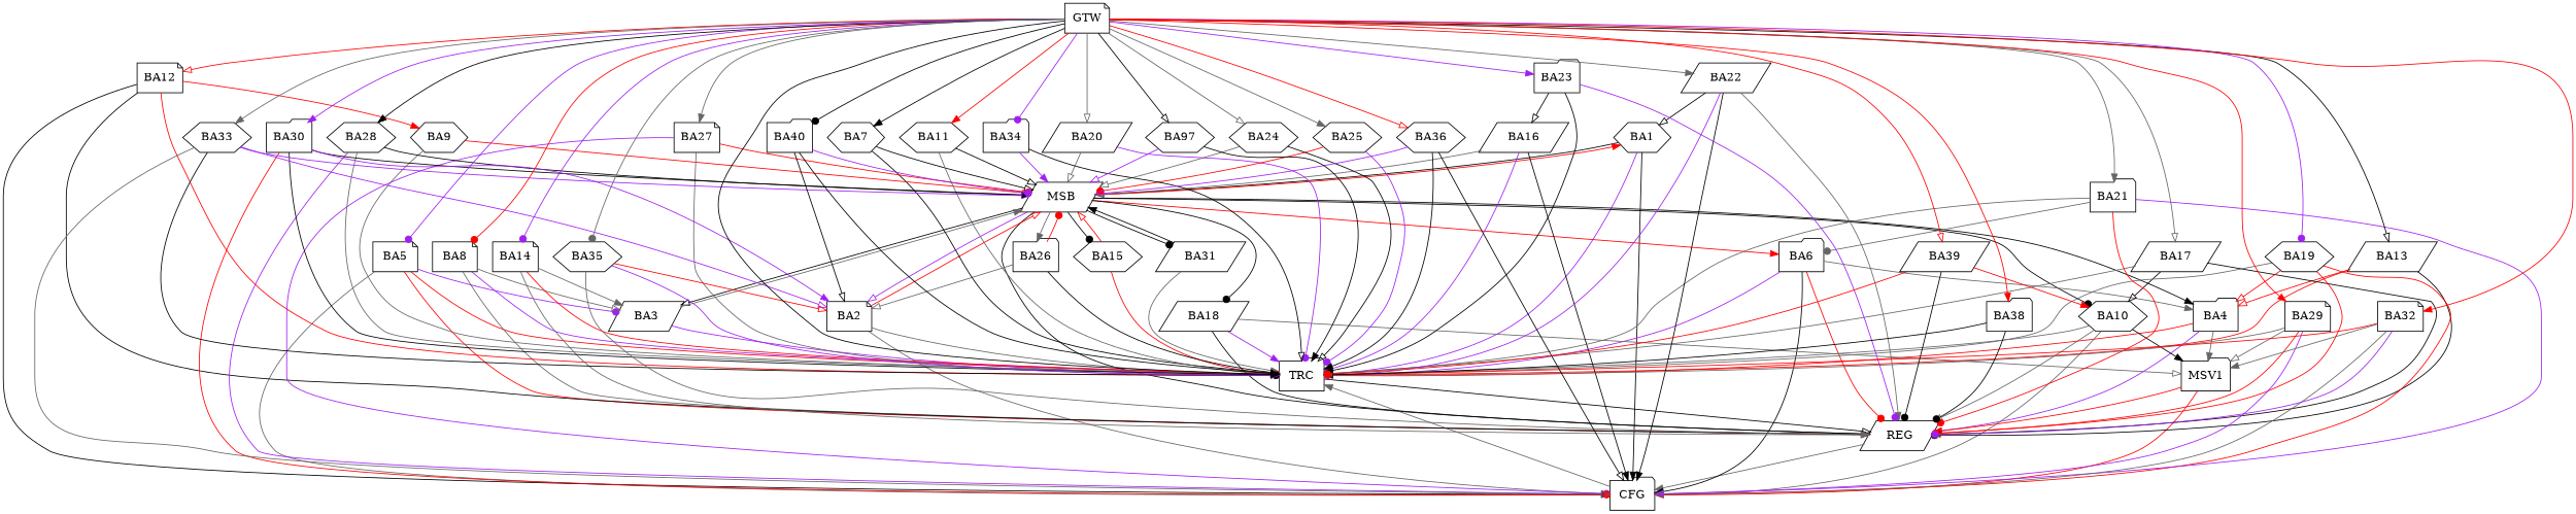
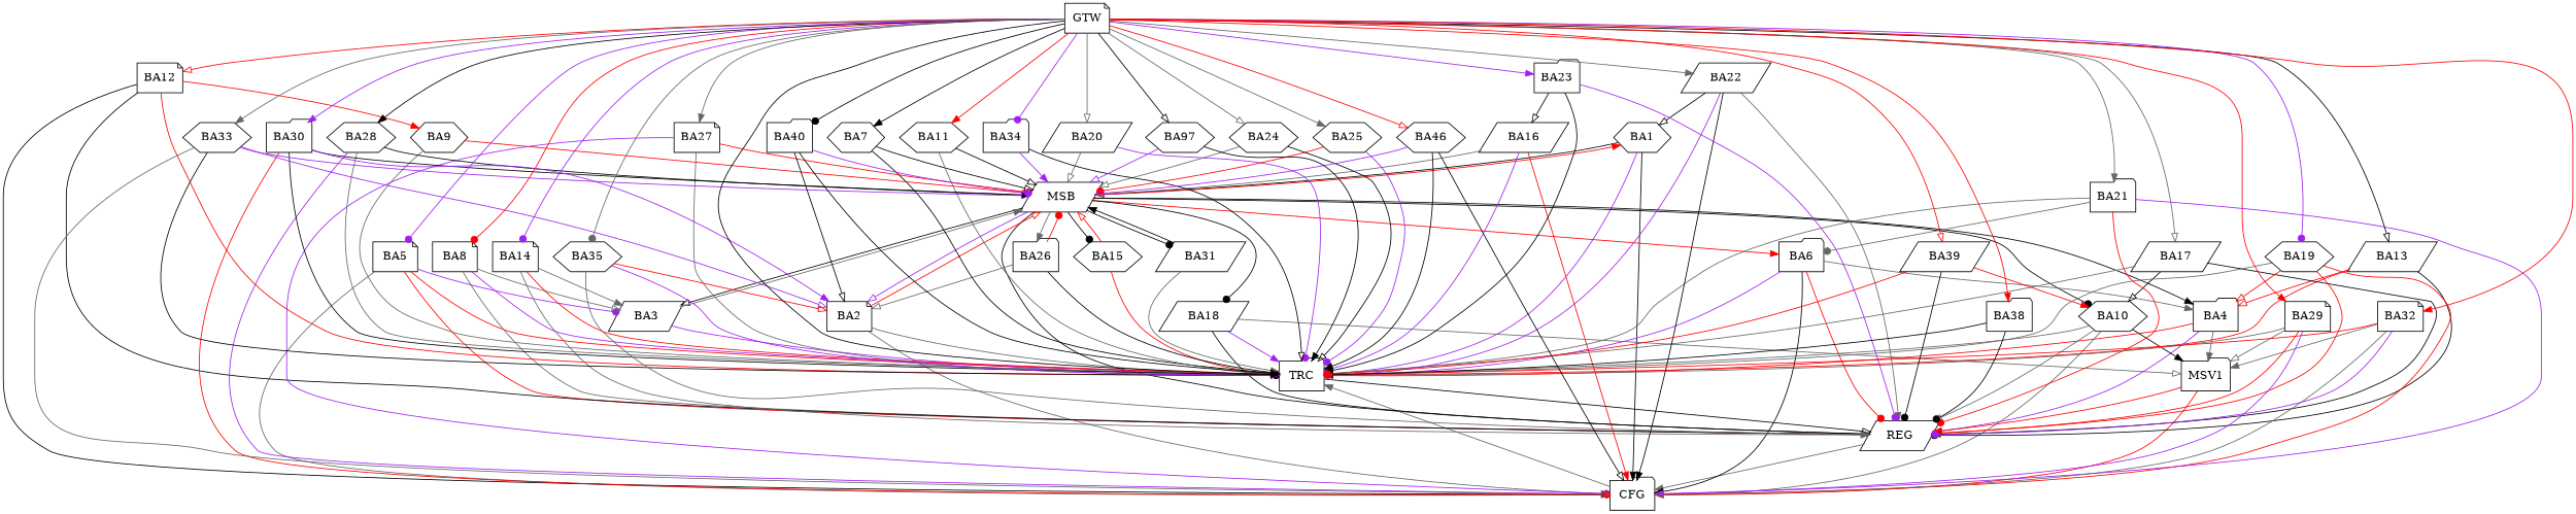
  strict digraph {
    node [shape=hexagon]
    edge [arrowhead=onormal color=black]
    n1 [label=BA1]
    n2 [label=MSB shape=parallelogram]
    n3 [label=CFG shape=folder]
    n4 [label=TRC shape=folder]
    n5 [label=BA2 shape=note]
    n6 [label=BA3 shape=parallelogram]
    n7 [label=BA4 shape=folder]
    n8 [label=REG shape=parallelogram]
    n9 [label=BA6 shape=folder]
    n10 [label=BA10]
    n11 [label=BA15]
    n12 [label=BA18 shape=parallelogram]
    n13 [label=BA26 shape=folder]
    n14 [label=BA31 shape=parallelogram]
    n15 [label=MSV1 shape=folder]
    n16 [label=BA5 shape=note]
    n17 [label=BA7]
    n18 [label=BA8 shape=note]
    n19 [label=BA9]
    n20 [label=BA11]
    n21 [label=BA12 shape=note]
    n22 [label=BA13 shape=parallelogram]
    n23 [label=BA14 shape=note]
    n24 [label=BA16 shape=parallelogram]
    n25 [label=BA17 shape=parallelogram]
    n26 [label=BA19]
    n27 [label=BA20 shape=parallelogram]
    n28 [label=BA21 shape=folder]
    n29 [label=BA22 shape=parallelogram]
    n30 [label=BA23 shape=folder]
    n31 [label=BA24]
    n32 [label=BA25]
    n33 [label=BA27 shape=note]
    n34 [label=BA28]
    n35 [label=BA29 shape=note]
    n36 [label=BA30 shape=folder]
    n37 [label=BA32 shape=note]
    n38 [label=BA33]
    n39 [label=BA34 shape=folder]
    n40 [label=BA35]
-   n41 [label=BA36]
+   n41 [label=BA46]
    n42 [label=BA97]
    n43 [label=BA38 shape=folder]
    n44 [label=BA39 shape=parallelogram]
    n45 [label=BA40 shape=folder]
    n46 [label=GTW shape=note]
    n1 -> n2
    n1 -> n3 [arrowhead=normal]
    n1 -> n4 [arrowhead=dot color=purple]
    n2 -> n1 [arrowhead=normal color=red]
    n2 -> n5 [color=purple]
    n2 -> n6
    n2 -> n7 [arrowhead=normal]
    n2 -> n8
    n2 -> n9 [arrowhead=normal color=red]
    n2 -> n10 [arrowhead=dot]
    n2 -> n11 [arrowhead=dot]
    n2 -> n12 [arrowhead=dot]
    n2 -> n13 [arrowhead=normal color=gray40]
    n2 -> n14 [arrowhead=dot]
    n3 -> n4 [arrowhead=normal color=gray40]
    n4 -> n8
    n5 -> n2 [color=red]
    n5 -> n3 [arrowhead=normal color=gray40]
    n5 -> n4 [arrowhead=dot color=gray40]
    n6 -> n2 [arrowhead=normal color=gray40]
    n6 -> n4 [arrowhead=dot color=purple]
    n7 -> n4 [color=red]
    n7 -> n8 [arrowhead=normal color=purple]
    n7 -> n15 [arrowhead=normal color=gray40]
    n8 -> n3 [arrowhead=normal color=gray40]
    n9 -> n3 [arrowhead=normal]
    n9 -> n4 [arrowhead=dot color=purple]
    n9 -> n7 [arrowhead=normal color=gray40]
    n9 -> n8 [arrowhead=dot color=red]
    n10 -> n3 [color=gray40]
    n10 -> n4 [color=gray40]
    n10 -> n8 [color=gray40]
    n10 -> n15 [arrowhead=normal]
    n11 -> n2 [color=red]
    n11 -> n4 [color=red]
    n12 -> n4 [arrowhead=normal color=purple]
    n12 -> n8 [arrowhead=normal]
    n12 -> n15 [color=gray40]
    n13 -> n2 [arrowhead=dot color=red]
    n13 -> n4 [arrowhead=normal]
    n13 -> n5 [color=gray40]
    n14 -> n2 [arrowhead=normal]
    n14 -> n4 [arrowhead=normal color=gray40]
    n15 -> n3 [arrowhead=normal color=red]
    n15 -> n8 [arrowhead=normal color=red]
    n16 -> n3 [arrowhead=normal color=gray40]
    n16 -> n4 [color=red]
    n16 -> n6 [arrowhead=dot color=purple]
    n16 -> n8 [arrowhead=normal color=red]
    n17 -> n2
    n17 -> n4
    n18 -> n4 [arrowhead=dot color=purple]
    n18 -> n6 [color=gray40]
    n18 -> n8 [arrowhead=normal color=gray40]
    n19 -> n2 [color=red]
    n19 -> n4 [arrowhead=dot color=gray40]
    n20 -> n2
    n20 -> n4 [arrowhead=dot color=gray40]
    n21 -> n3 [arrowhead=normal]
    n21 -> n4 [color=red]
    n21 -> n8
    n21 -> n19 [arrowhead=normal color=red]
    n22 -> n4 [arrowhead=normal color=red]
    n22 -> n7 [color=red]
    n22 -> n8 [arrowhead=dot]
    n23 -> n4 [arrowhead=dot color=red]
    n23 -> n6 [arrowhead=normal color=gray40]
    n23 -> n8 [arrowhead=normal color=gray40]
    n24 -> n2 [color=gray40]
-   n24 -> n3 [arrowhead=normal]
+   n24 -> n3 [arrowhead=normal color=red]
    n24 -> n4 [arrowhead=normal color=purple]
    n25 -> n4 [color=gray40]
    n25 -> n8
    n25 -> n10
    n26 -> n3 [color=red]
    n26 -> n4 [arrowhead=normal color=gray40]
    n26 -> n7 [color=red]
    n26 -> n8 [color=red]
    n27 -> n2 [color=gray40]
    n27 -> n4 [arrowhead=dot color=purple]
    n28 -> n3 [arrowhead=normal color=purple]
    n28 -> n4 [arrowhead=dot color=gray40]
    n28 -> n8 [arrowhead=dot color=red]
    n28 -> n9 [arrowhead=dot color=gray40]
    n29 -> n1
    n29 -> n3 [arrowhead=normal]
    n29 -> n4 [arrowhead=dot color=purple]
    n29 -> n8 [arrowhead=normal color=gray40]
    n30 -> n4 [arrowhead=normal]
    n30 -> n8 [arrowhead=dot color=purple]
    n30 -> n24
    n31 -> n2 [color=gray40]
    n31 -> n4
    n32 -> n2 [arrowhead=dot color=red]
    n32 -> n4 [arrowhead=dot color=purple]
    n33 -> n2 [arrowhead=dot color=red]
    n33 -> n3 [arrowhead=dot color=purple]
    n33 -> n4 [color=gray40]
    n34 -> n2 [arrowhead=normal]
    n34 -> n3 [color=purple]
    n34 -> n4 [arrowhead=normal color=gray40]
    n35 -> n3 [arrowhead=normal color=purple]
    n35 -> n4 [arrowhead=normal color=gray40]
    n35 -> n8 [arrowhead=dot color=red]
    n35 -> n15 [color=gray40]
    n36 -> n2
    n36 -> n3 [arrowhead=dot color=red]
    n36 -> n4 [arrowhead=normal]
    n36 -> n5 [arrowhead=normal color=purple]
    n37 -> n3 [color=gray40]
    n37 -> n4 [arrowhead=dot color=red]
    n37 -> n8 [arrowhead=dot color=purple]
    n37 -> n15 [arrowhead=normal color=gray40]
    n38 -> n2 [color=purple]
    n38 -> n3 [color=gray40]
    n38 -> n4 [arrowhead=dot]
    n38 -> n5 [color=purple]
    n39 -> n2 [arrowhead=normal color=purple]
    n39 -> n4
    n40 -> n4 [color=purple]
    n40 -> n5 [color=red]
    n40 -> n8 [color=gray40]
    n41 -> n2 [color=purple]
    n41 -> n3
    n41 -> n4 [arrowhead=normal]
    n42 -> n2 [color=purple]
    n42 -> n4 [arrowhead=normal]
    n43 -> n4
    n43 -> n8 [arrowhead=dot]
    n44 -> n4 [arrowhead=dot color=red]
    n44 -> n8 [arrowhead=dot]
    n44 -> n10 [arrowhead=normal color=red]
    n45 -> n2 [arrowhead=dot color=purple]
    n45 -> n4 [arrowhead=normal]
    n45 -> n5
    n46 -> n4
    n46 -> n16 [arrowhead=dot color=purple]
    n46 -> n17 [arrowhead=normal]
    n46 -> n18 [arrowhead=dot color=red]
    n46 -> n20 [arrowhead=normal color=red]
    n46 -> n21 [color=red]
    n46 -> n22
    n46 -> n23 [arrowhead=dot color=purple]
    n46 -> n25 [color=gray40]
    n46 -> n26 [arrowhead=dot color=purple]
    n46 -> n27 [color=gray40]
    n46 -> n28 [arrowhead=normal color=gray40]
    n46 -> n29 [arrowhead=normal color=gray40]
    n46 -> n30 [arrowhead=normal color=purple]
    n46 -> n31 [color=gray40]
    n46 -> n32 [arrowhead=normal color=gray40]
    n46 -> n33 [arrowhead=normal color=gray40]
    n46 -> n34 [arrowhead=normal]
    n46 -> n35 [arrowhead=normal color=red]
    n46 -> n36 [arrowhead=normal color=purple]
    n46 -> n37 [arrowhead=normal color=red]
    n46 -> n38 [arrowhead=normal color=gray40]
    n46 -> n39 [arrowhead=dot color=purple]
    n46 -> n40 [arrowhead=dot color=gray40]
    n46 -> n41 [color=red]
    n46 -> n42
    n46 -> n43 [arrowhead=normal color=red]
    n46 -> n44 [color=red]
    n46 -> n45 [arrowhead=dot]
  }
